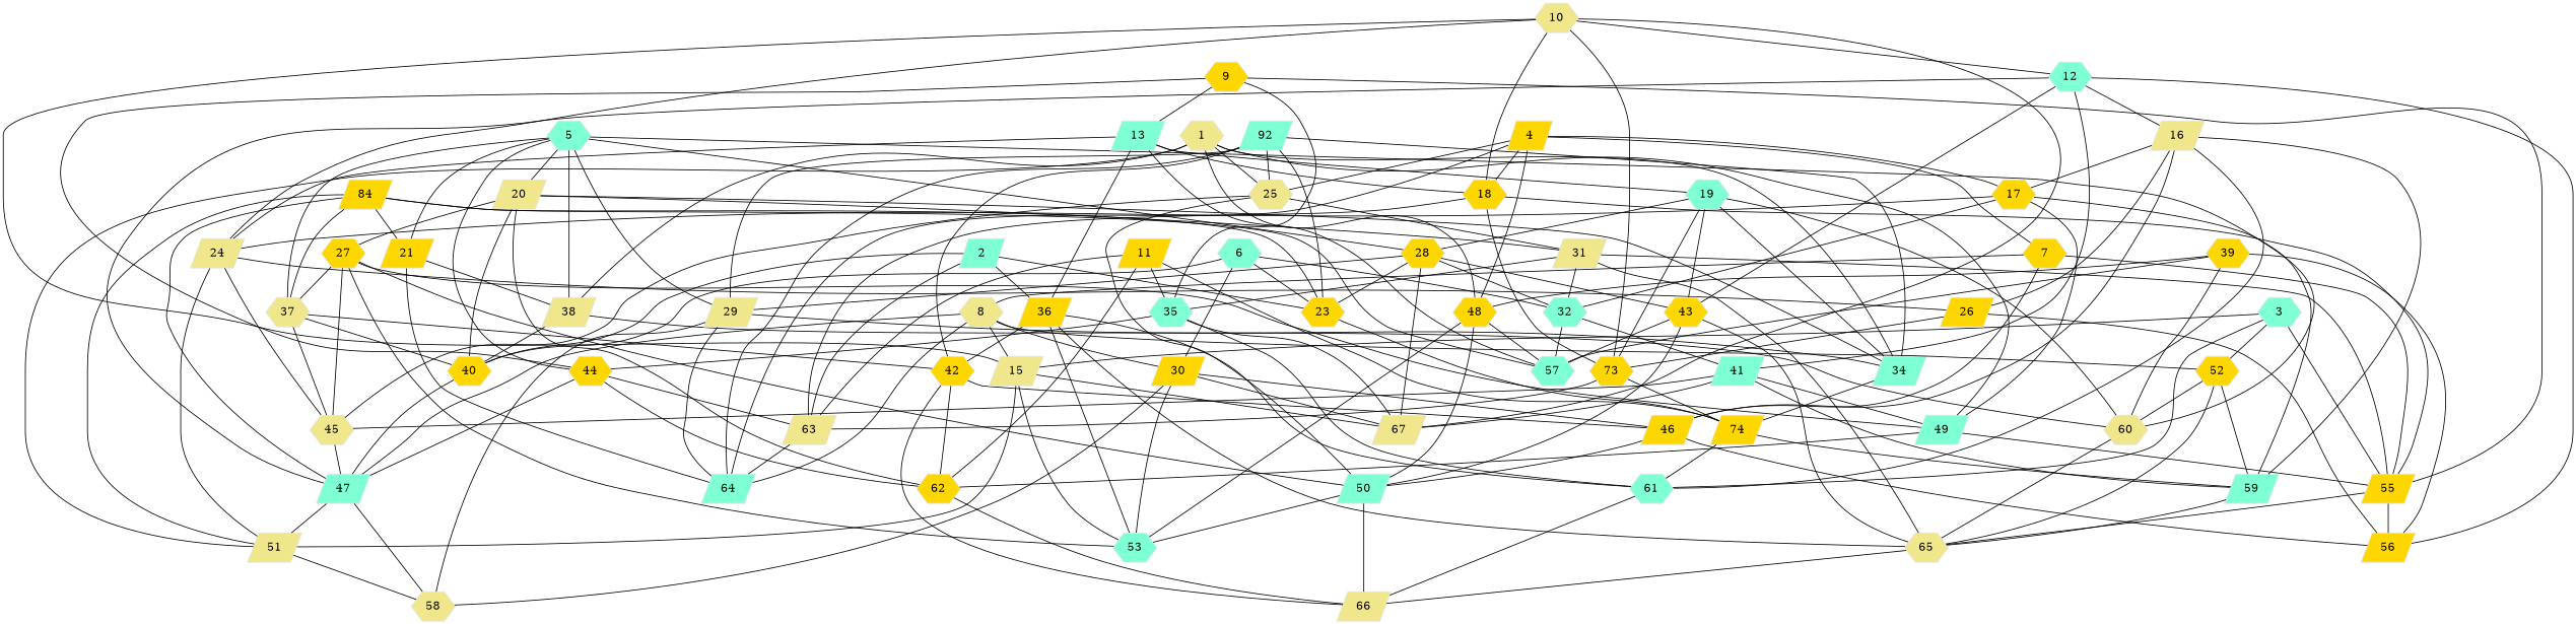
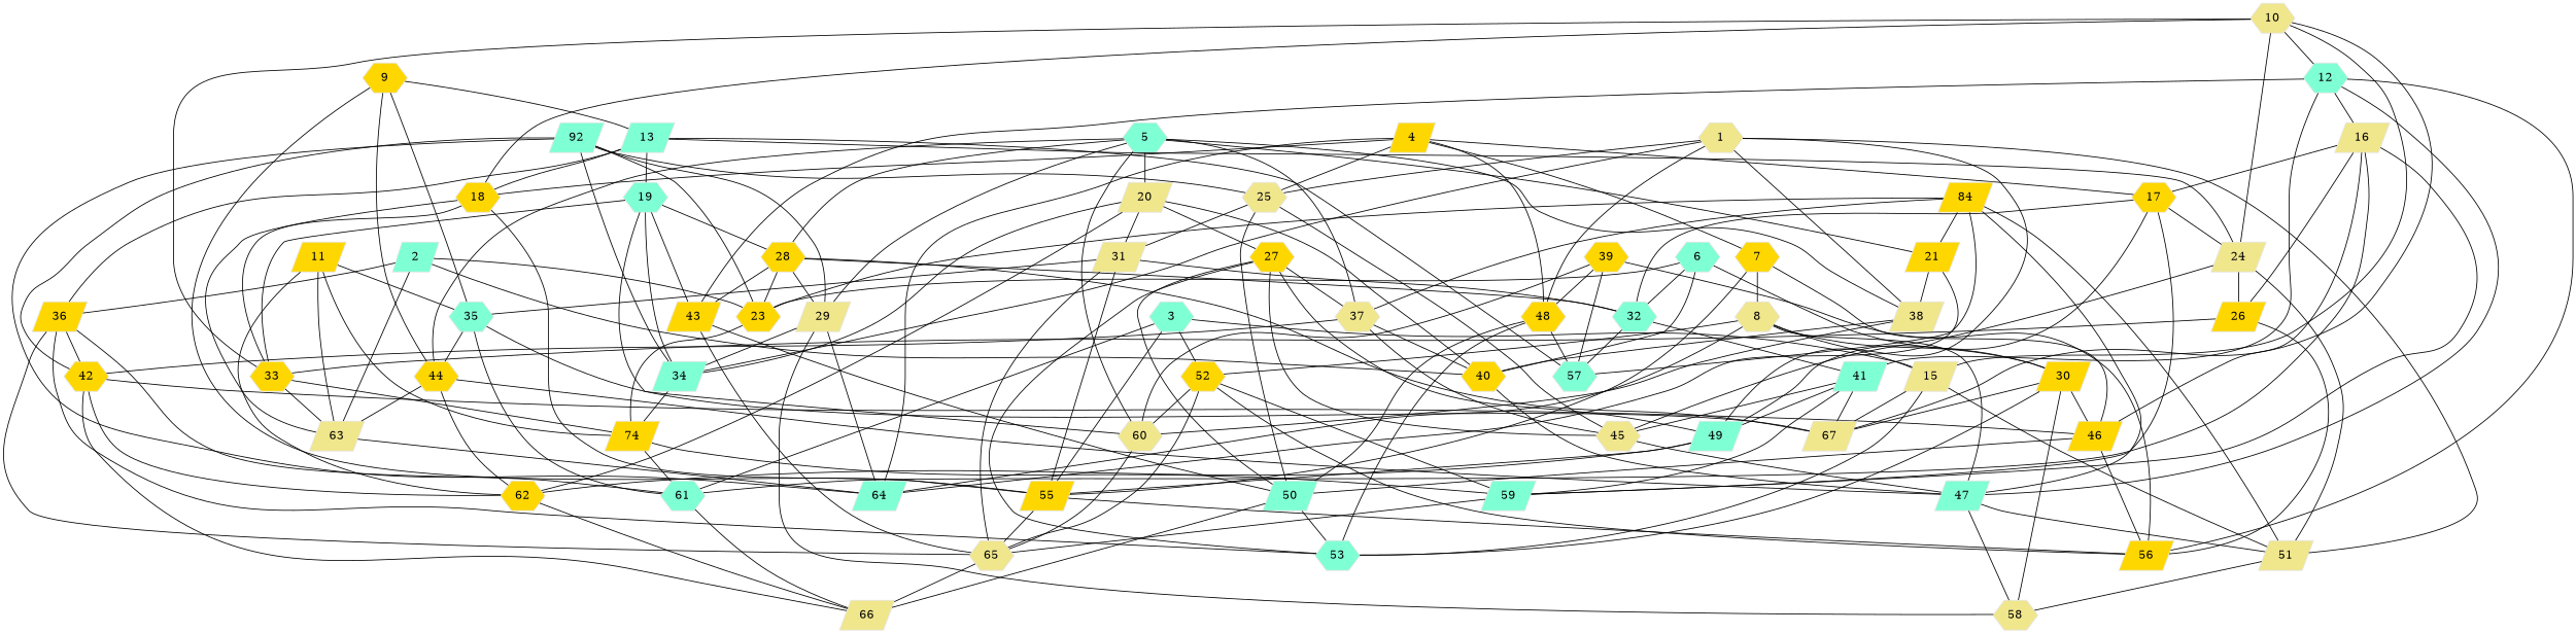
  graph {
    node [color=gray90 fillcolor=gold shape=hexagon style=filled]
    edge [weight=1.0]
    1 [fillcolor=khaki]
    25 [fillcolor=khaki]
    34 [fillcolor=aquamarine shape=parallelogram]
    38 [fillcolor=khaki shape=parallelogram]
    48
    49 [fillcolor=aquamarine shape=parallelogram]
    51 [fillcolor=khaki shape=parallelogram]
    31 [fillcolor=khaki shape=parallelogram]
    45 [fillcolor=khaki]
    50 [fillcolor=aquamarine shape=parallelogram]
    n11 [label=74 shape=parallelogram]
    40
    60 [fillcolor=khaki]
    57 [fillcolor=aquamarine]
    53 [fillcolor=aquamarine]
    55 [shape=parallelogram]
    62
    58 [fillcolor=khaki]
    2 [fillcolor=aquamarine shape=parallelogram]
    23
    36 [shape=parallelogram]
    63 [fillcolor=khaki shape=parallelogram]
    61 [fillcolor=aquamarine]
    42
    65 [fillcolor=khaki]
    47 [fillcolor=aquamarine shape=parallelogram]
    64 [fillcolor=aquamarine shape=parallelogram]
    3 [fillcolor=aquamarine]
    15 [fillcolor=khaki shape=parallelogram]
    52
    67 [fillcolor=khaki shape=parallelogram]
    56 [shape=parallelogram]
    59 [fillcolor=aquamarine shape=parallelogram]
    66 [fillcolor=khaki shape=parallelogram]
    4 [shape=parallelogram]
    7
    17
    18
    8 [fillcolor=khaki]
    46 [shape=parallelogram]
    32 [fillcolor=aquamarine]
    24 [fillcolor=khaki shape=parallelogram]
-   33 [label=73]
+   33
    5 [fillcolor=aquamarine]
    20 [fillcolor=khaki shape=parallelogram]
    21 [shape=parallelogram]
    28
    29 [fillcolor=khaki shape=parallelogram]
    37 [fillcolor=khaki]
    44
    27
-   43
+   43 [shape=parallelogram]
    6 [fillcolor=aquamarine]
    30 [shape=parallelogram]
    41 [fillcolor=aquamarine shape=parallelogram]
    9
    13 [fillcolor=aquamarine shape=parallelogram]
    35 [fillcolor=aquamarine]
    19 [fillcolor=aquamarine]
    10 [fillcolor=khaki]
    12 [fillcolor=aquamarine]
    16 [fillcolor=khaki shape=parallelogram]
    26 [shape=parallelogram]
    11 [shape=parallelogram]
    n65 [label=84 shape=parallelogram]
    n66 [fillcolor=aquamarine label=92 shape=parallelogram]
    39
    1 -- 25
    1 -- 34
    1 -- 38
    1 -- 48
    1 -- 49
    1 -- 51
    25 -- 31
    25 -- 45
    25 -- 50
    34 -- n11
    38 -- 40
    38 -- 60
    48 -- 50
    48 -- 57
    48 -- 53
    49 -- 55
    49 -- 62
    51 -- 58
    31 -- 55
    31 -- 65
    31 -- 32
    31 -- 35
    45 -- 47
    50 -- 53
    50 -- 66 [weight=2.0]
    n11 -- 61
    n11 -- 59
    40 -- 47
    60 -- 65
    55 -- 65
    55 -- 56
    62 -- 66
    2 -- 40
    2 -- 23
    2 -- 36
    2 -- 63
    23 -- n11
    36 -- 53
    36 -- 61
    36 -- 42
    36 -- 65
    63 -- 64
    61 -- 66
    42 -- 62
    42 -- 66
    42 -- 46
    65 -- 66
    47 -- 51
    47 -- 58
    3 -- 55
    3 -- 61
    3 -- 15
    3 -- 52
    15 -- 51
    15 -- 53
    15 -- 67
    52 -- 60
    52 -- 65
+   52 -- 56
    52 -- 59
    59 -- 65
    4 -- 25
    4 -- 48
    4 -- 64
    4 -- 7
    4 -- 17
    4 -- 18
    7 -- 55
    7 -- 8
    7 -- 46
    17 -- 49
    17 -- 59
    17 -- 32
    17 -- 24
    18 -- 55
    18 -- 63
    18 -- 33
    8 -- 47
    8 -- 64
    8 -- 15
    8 -- 52
    8 -- 30
    46 -- 50
    46 -- 56
    32 -- 57
    32 -- 41
    24 -- 51
    24 -- 45
    24 -- 26
    33 -- n11
    33 -- 63
    5 -- 38 [weight=2.0]
    5 -- 60
    5 -- 20
    5 -- 21
    5 -- 28
    5 -- 29
    5 -- 37
    5 -- 44
    20 -- 34
    20 -- 31
    20 -- 40
    20 -- 62
    20 -- 27
    21 -- 38
    21 -- 64
    28 -- 23
    28 -- 67
    28 -- 32
    28 -- 29
    28 -- 43
    29 -- 34
    29 -- 58
    29 -- 64
    37 -- 45
    37 -- 40
    37 -- 42
    44 -- 62
    44 -- 63
    44 -- 47
    27 -- 49
    27 -- 45
    27 -- 50
    27 -- 53
    27 -- 37
    43 -- 50
-   43 -- 57
    43 -- 65
    6 -- 40
    6 -- 23
    6 -- 32
    6 -- 30
    30 -- 53
    30 -- 58
    30 -- 67
    30 -- 46
    41 -- 49
    41 -- 45
    41 -- 67
    41 -- 59
    9 -- 55
    9 -- 44
    9 -- 13
    9 -- 35
    13 -- 57
    13 -- 36
    13 -- 18
    13 -- 24
    13 -- 19
    35 -- 61
    35 -- 67
    35 -- 44
    19 -- 34
    19 -- 60
    19 -- 33
    19 -- 28
    19 -- 43
    10 -- 15
    10 -- 67
    10 -- 18
    10 -- 24
    10 -- 33
    10 -- 12
    12 -- 47
    12 -- 56
    12 -- 43
    12 -- 41
    12 -- 16
    16 -- 61
    16 -- 59
    16 -- 17
    16 -- 46
    16 -- 26
    26 -- 56
    26 -- 33
    11 -- n11
    11 -- 62
    11 -- 63
    11 -- 35
    n65 -- 51
    n65 -- 57
    n65 -- 23
    n65 -- 47
    n65 -- 21
    n65 -- 37
    n66 -- 25
    n66 -- 34
    n66 -- 23
    n66 -- 42
    n66 -- 64
    n66 -- 29
    39 -- 48
    39 -- 60
    39 -- 57
    39 -- 56
  }
